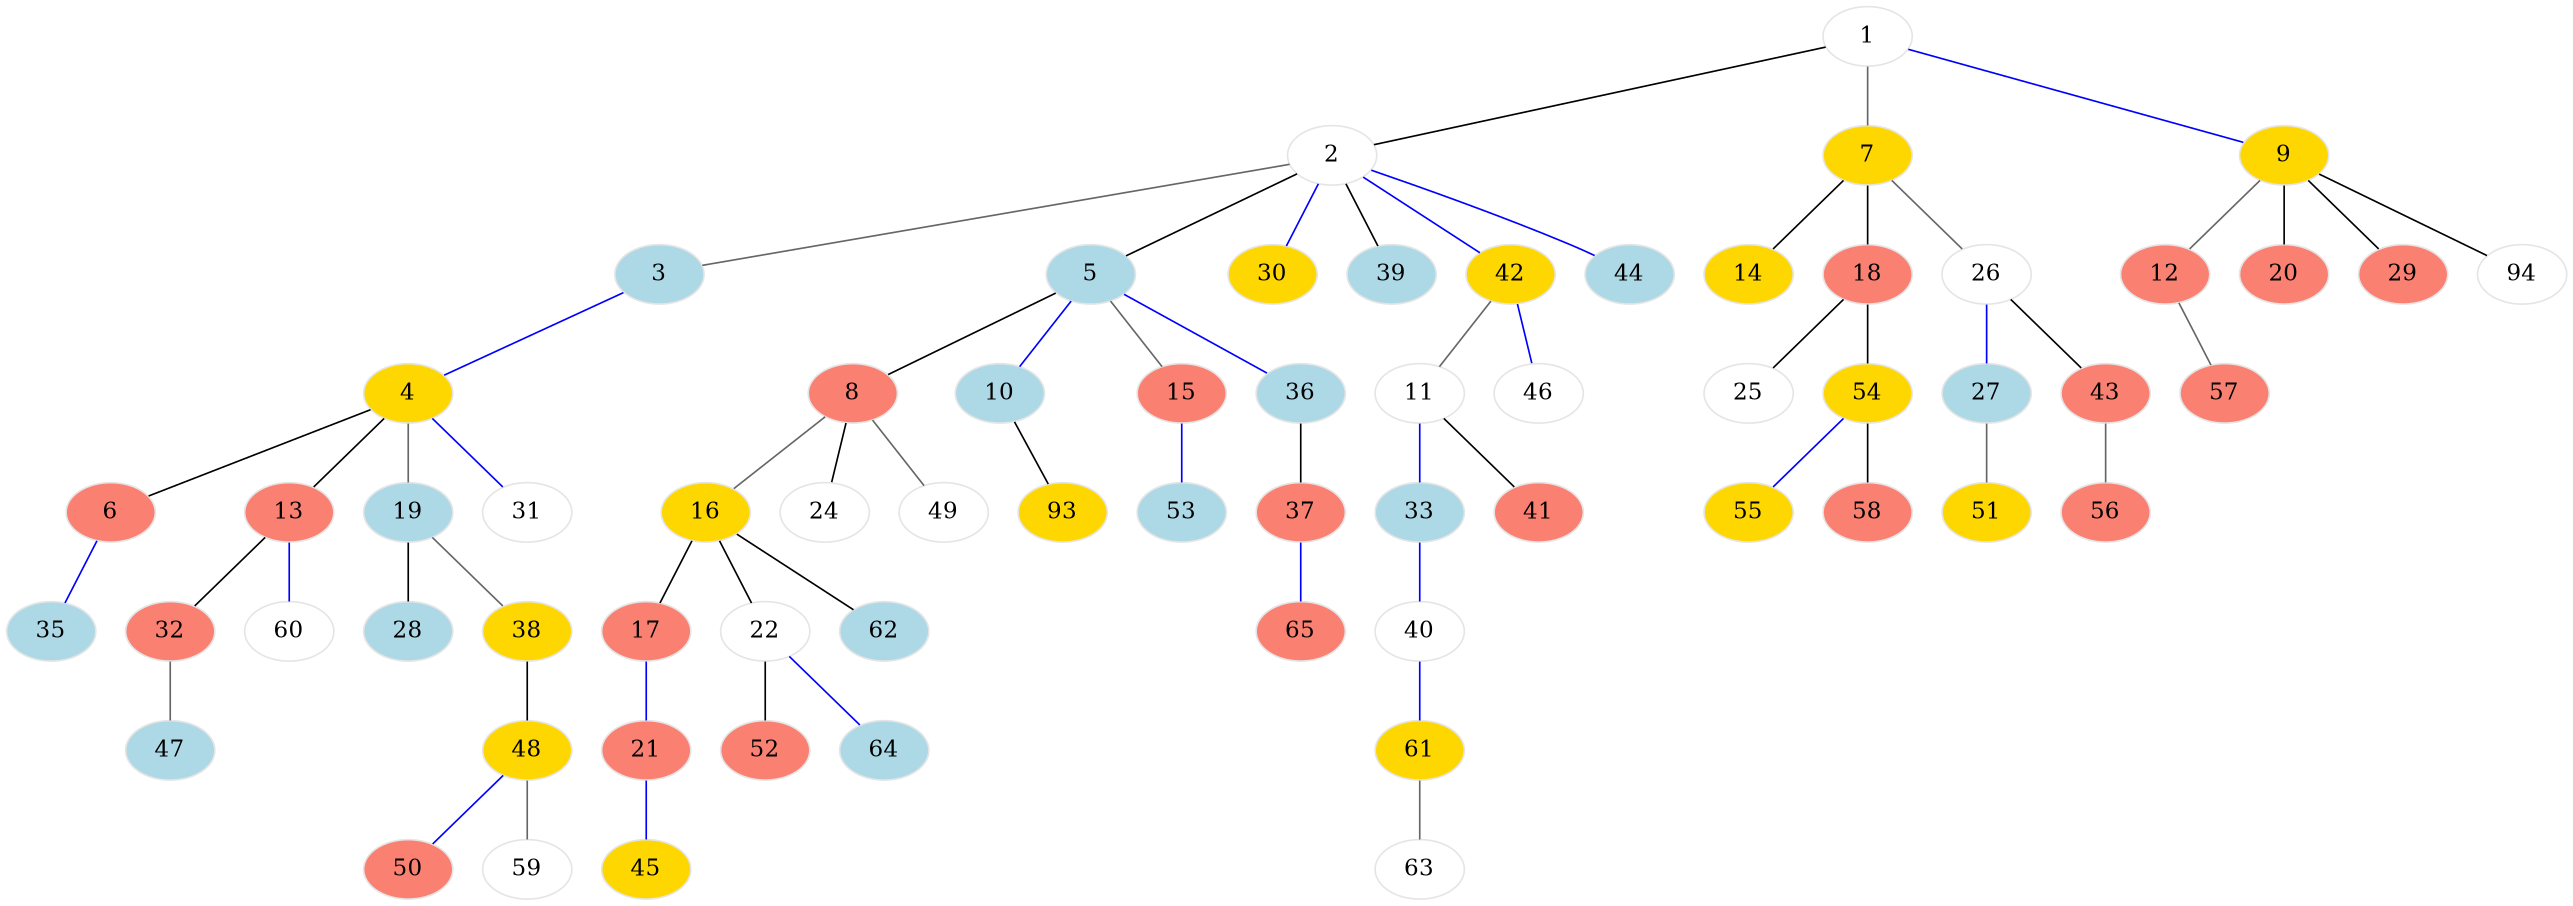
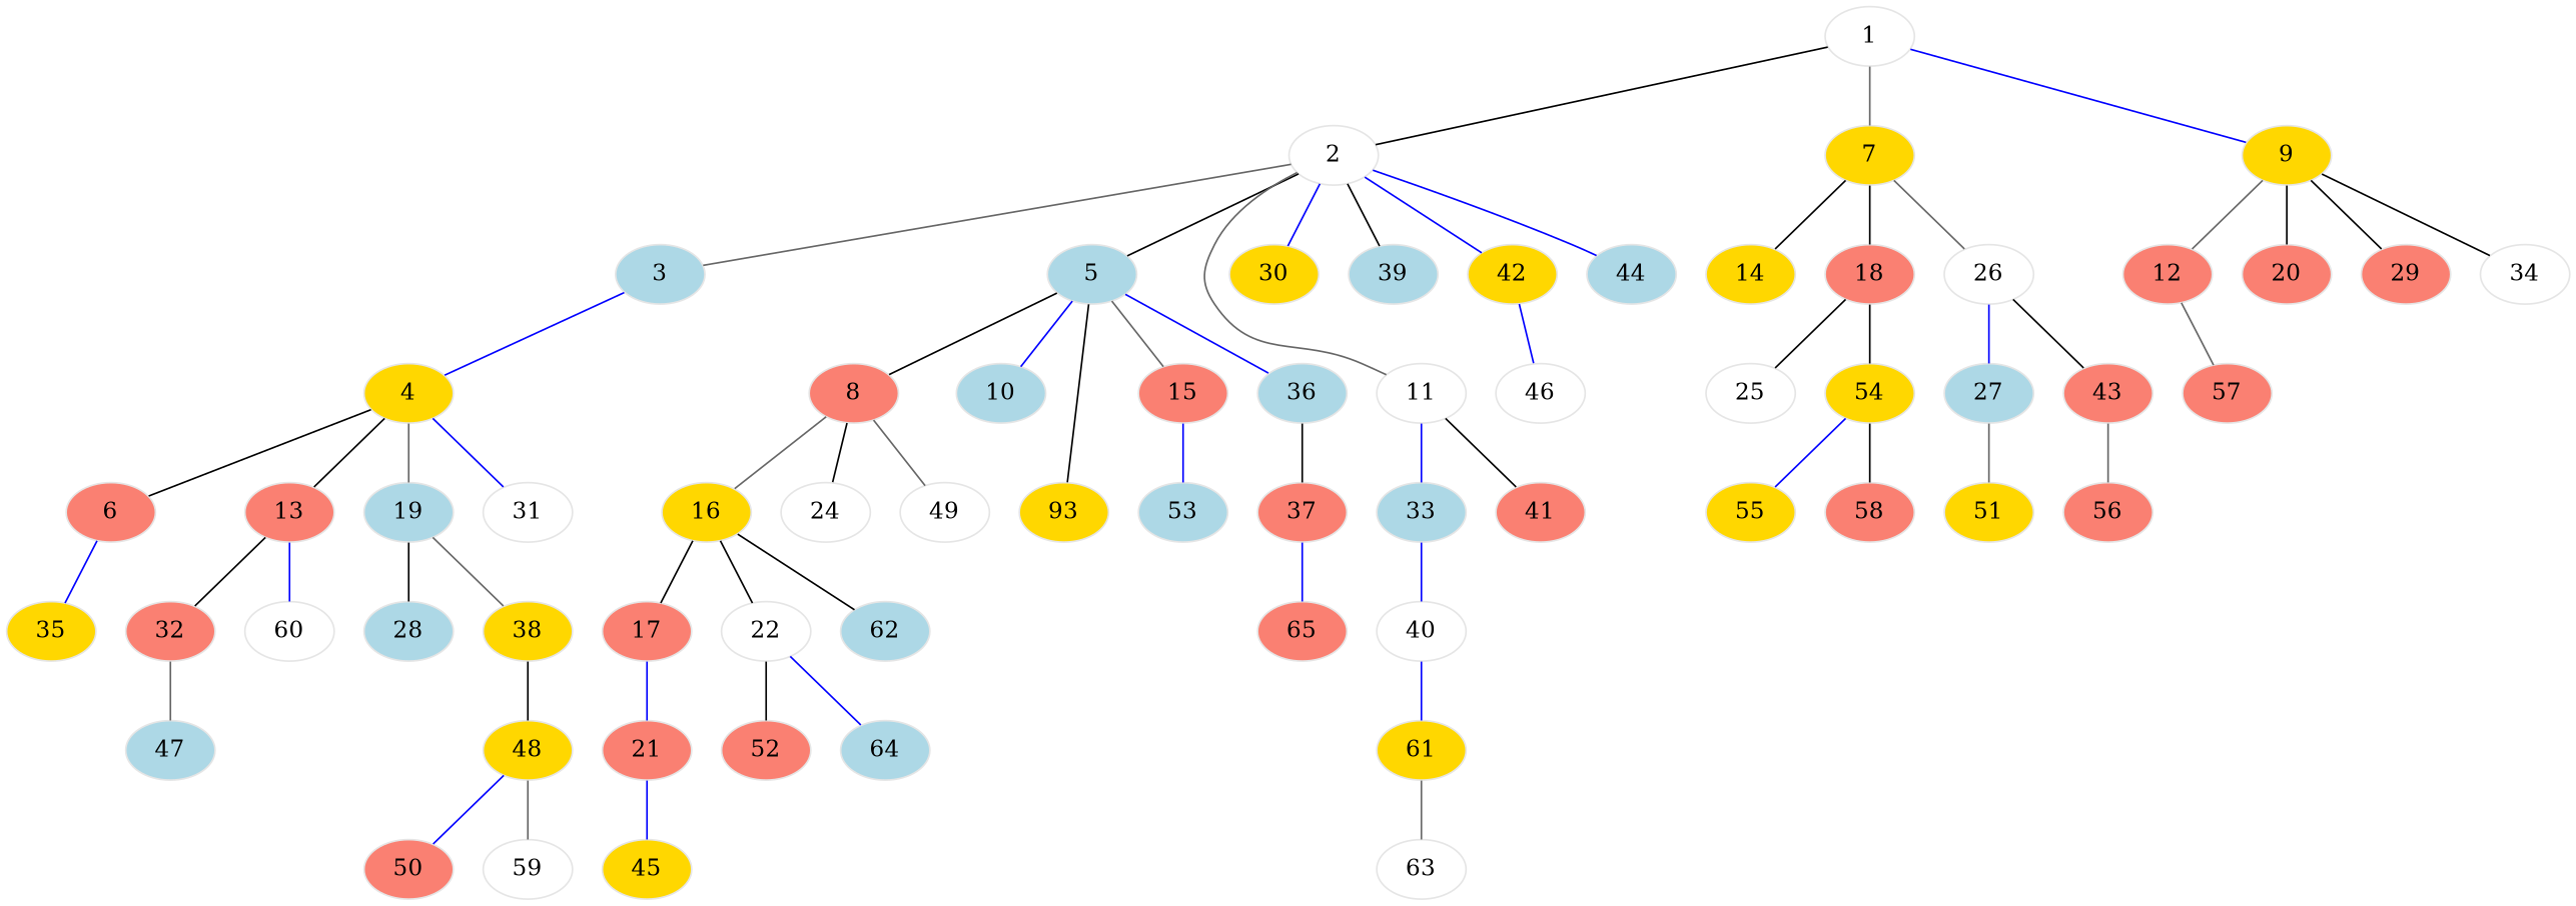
  graph {
    node [color=gray90 fillcolor=salmon style=filled]
    edge [color=black]
    1 [fillcolor=white]
    2 [fillcolor=white]
    7 [fillcolor=gold]
    9 [fillcolor=gold]
    3 [fillcolor=lightblue]
    5 [fillcolor=lightblue]
    11 [fillcolor=white]
    30 [fillcolor=gold]
    39 [fillcolor=lightblue]
    42 [fillcolor=gold]
    44 [fillcolor=lightblue]
    14 [fillcolor=gold]
    18
    26 [fillcolor=white]
    12
    20
    29
-   34 [fillcolor=white label=94]
+   34 [fillcolor=white]
    4 [fillcolor=gold]
    8
    10 [fillcolor=lightblue]
    15
    n23 [fillcolor=gold label=93]
    36 [fillcolor=lightblue]
    33 [fillcolor=lightblue]
    41
    46 [fillcolor=white]
    6
    13
    19 [fillcolor=lightblue]
    31 [fillcolor=white]
-   35 [fillcolor=lightblue]
+   35 [fillcolor=gold]
    32
    60 [fillcolor=white]
    28 [fillcolor=lightblue]
    38 [fillcolor=gold]
    16 [fillcolor=gold]
    24 [fillcolor=white]
    49 [fillcolor=white]
    53 [fillcolor=lightblue]
    37
    25 [fillcolor=white]
    54 [fillcolor=gold]
    27 [fillcolor=lightblue]
    43
    17
    22 [fillcolor=white]
    62 [fillcolor=lightblue]
    57
    40 [fillcolor=white]
    47 [fillcolor=lightblue]
    21
    52
    64 [fillcolor=lightblue]
    45 [fillcolor=gold]
    55 [fillcolor=gold]
    58
    48 [fillcolor=gold]
    51 [fillcolor=gold]
    56
    61 [fillcolor=gold]
    65
    50
    59 [fillcolor=white]
    63 [fillcolor=white]
    1 -- 2
    1 -- 7 [color=gray40]
    1 -- 9 [color=blue]
    2 -- 3 [color=gray40]
    2 -- 5
-   42 -- 11 [color=gray40]
+   2 -- 11 [color=gray40]
    2 -- 30 [color=blue]
    2 -- 39
    2 -- 42 [color=blue]
    2 -- 44 [color=blue]
    7 -- 14
    7 -- 18
    7 -- 26 [color=gray40]
    9 -- 12 [color=gray40]
    9 -- 20
    9 -- 29
    9 -- 34
    3 -- 4 [color=blue]
    5 -- 8
    5 -- 10 [color=blue]
    5 -- 15 [color=gray40]
-   10 -- n23
+   5 -- n23
    5 -- 36 [color=blue]
    11 -- 33 [color=blue]
    11 -- 41
    42 -- 46 [color=blue]
    18 -- 25
    18 -- 54
    26 -- 27 [color=blue]
    26 -- 43
    12 -- 57 [color=gray40]
    4 -- 6
    4 -- 13
    4 -- 19 [color=gray40]
    4 -- 31 [color=blue]
    8 -- 16 [color=gray40]
    8 -- 24
    8 -- 49 [color=gray40]
    15 -- 53 [color=blue]
    36 -- 37
    33 -- 40 [color=blue]
    6 -- 35 [color=blue]
    13 -- 32
    13 -- 60 [color=blue]
    19 -- 28
    19 -- 38 [color=gray40]
    32 -- 47 [color=gray40]
    38 -- 48
    16 -- 17
    16 -- 22
    16 -- 62
    37 -- 65 [color=blue]
    54 -- 55 [color=blue]
    54 -- 58
    27 -- 51 [color=gray40]
    43 -- 56 [color=gray40]
    17 -- 21 [color=blue]
    22 -- 52
    22 -- 64 [color=blue]
    40 -- 61 [color=blue]
    21 -- 45 [color=blue]
    48 -- 50 [color=blue]
    48 -- 59 [color=gray40]
    61 -- 63 [color=gray40]
  }
